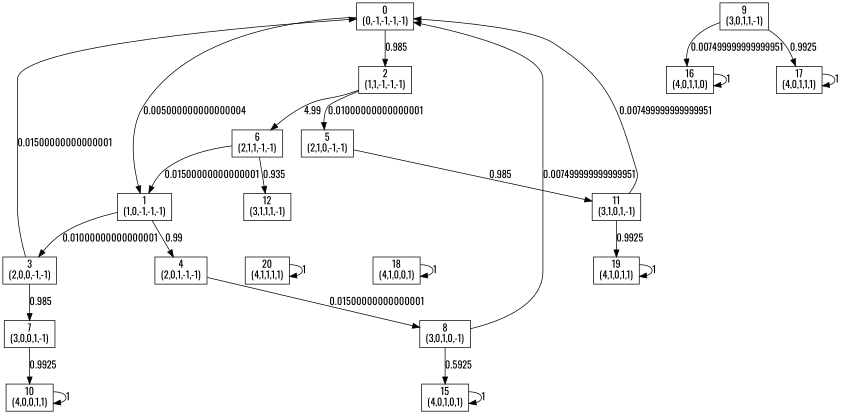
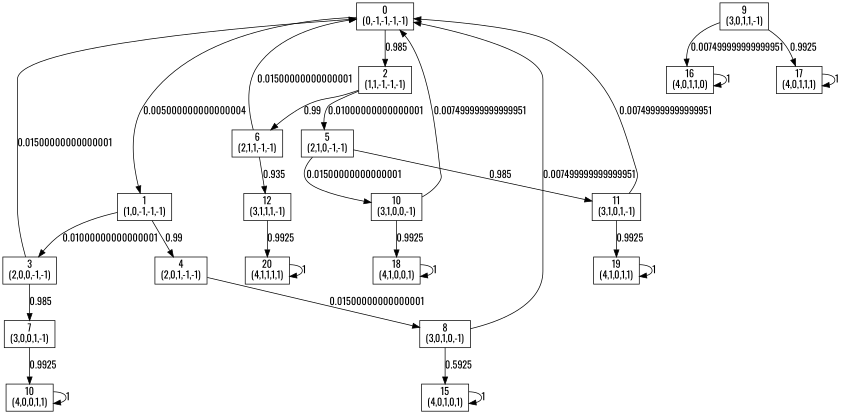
  digraph {
    fontname=Oswald
    node [fontname=Oswald shape=box]
    edge [fontname=Oswald]
    n1 [label="0\n(0,-1,-1,-1,-1)"]
    n2 [label="1\n(1,0,-1,-1,-1)"]
    n3 [label="2\n(1,1,-1,-1,-1)"]
    n4 [label="3\n(2,0,0,-1,-1)"]
    n5 [label="4\n(2,0,1,-1,-1)"]
    n6 [label="5\n(2,1,0,-1,-1)"]
    n7 [label="6\n(2,1,1,-1,-1)"]
    n8 [label="7\n(3,0,0,1,-1)"]
    n9 [label="8\n(3,0,1,0,-1)"]
+   n10 [label="10\n(3,1,0,0,-1)"]
    n11 [label="11\n(3,1,0,1,-1)"]
    n12 [label="12\n(3,1,1,1,-1)"]
    n13 [label="10\n(4,0,0,1,1)"]
    n14 [label="15\n(4,0,1,0,1)"]
    n15 [label="9\n(3,0,1,1,-1)"]
    n16 [label="16\n(4,0,1,1,0)"]
    n17 [label="17\n(4,0,1,1,1)"]
    n18 [label="18\n(4,1,0,0,1)"]
    n19 [label="19\n(4,1,0,1,1)"]
    n20 [label="20\n(4,1,1,1,1)"]
    n1 -> n2 [label=0.005000000000000004]
    n1 -> n3 [label=0.985]
    n2 -> n4 [label=0.01000000000000001]
    n2 -> n5 [label=0.99]
    n3 -> n6 [label=0.01000000000000001]
-   n3 -> n7 [label=4.99]
+   n3 -> n7 [label=0.99]
    n4 -> n1 [label=0.01500000000000001]
    n4 -> n8 [label=0.985]
    n5 -> n9 [label=0.01500000000000001]
+   n6 -> n10 [label=0.01500000000000001]
    n6 -> n11 [label=0.985]
-   n7 -> n2 [label=0.01500000000000001]
+   n7 -> n1 [label=0.01500000000000001]
    n7 -> n12 [label=0.935]
    n8 -> n13 [label=0.9925]
    n9 -> n1 [label=0.007499999999999951]
    n9 -> n14 [label=0.5925]
+   n10 -> n1 [label=0.007499999999999951]
+   n10 -> n18 [label=0.9925]
    n11 -> n1 [label=0.007499999999999951]
    n11 -> n19 [label=0.9925]
+   n12 -> n20 [label=0.9925]
    n13 -> n13 [label=1]
    n14 -> n14 [label=1]
    n15 -> n16 [label=0.007499999999999951]
    n15 -> n17 [label=0.9925]
    n16 -> n16 [label=1]
    n17 -> n17 [label=1]
    n18 -> n18 [label=1]
    n19 -> n19 [label=1]
    n20 -> n20 [label=1]
  }
